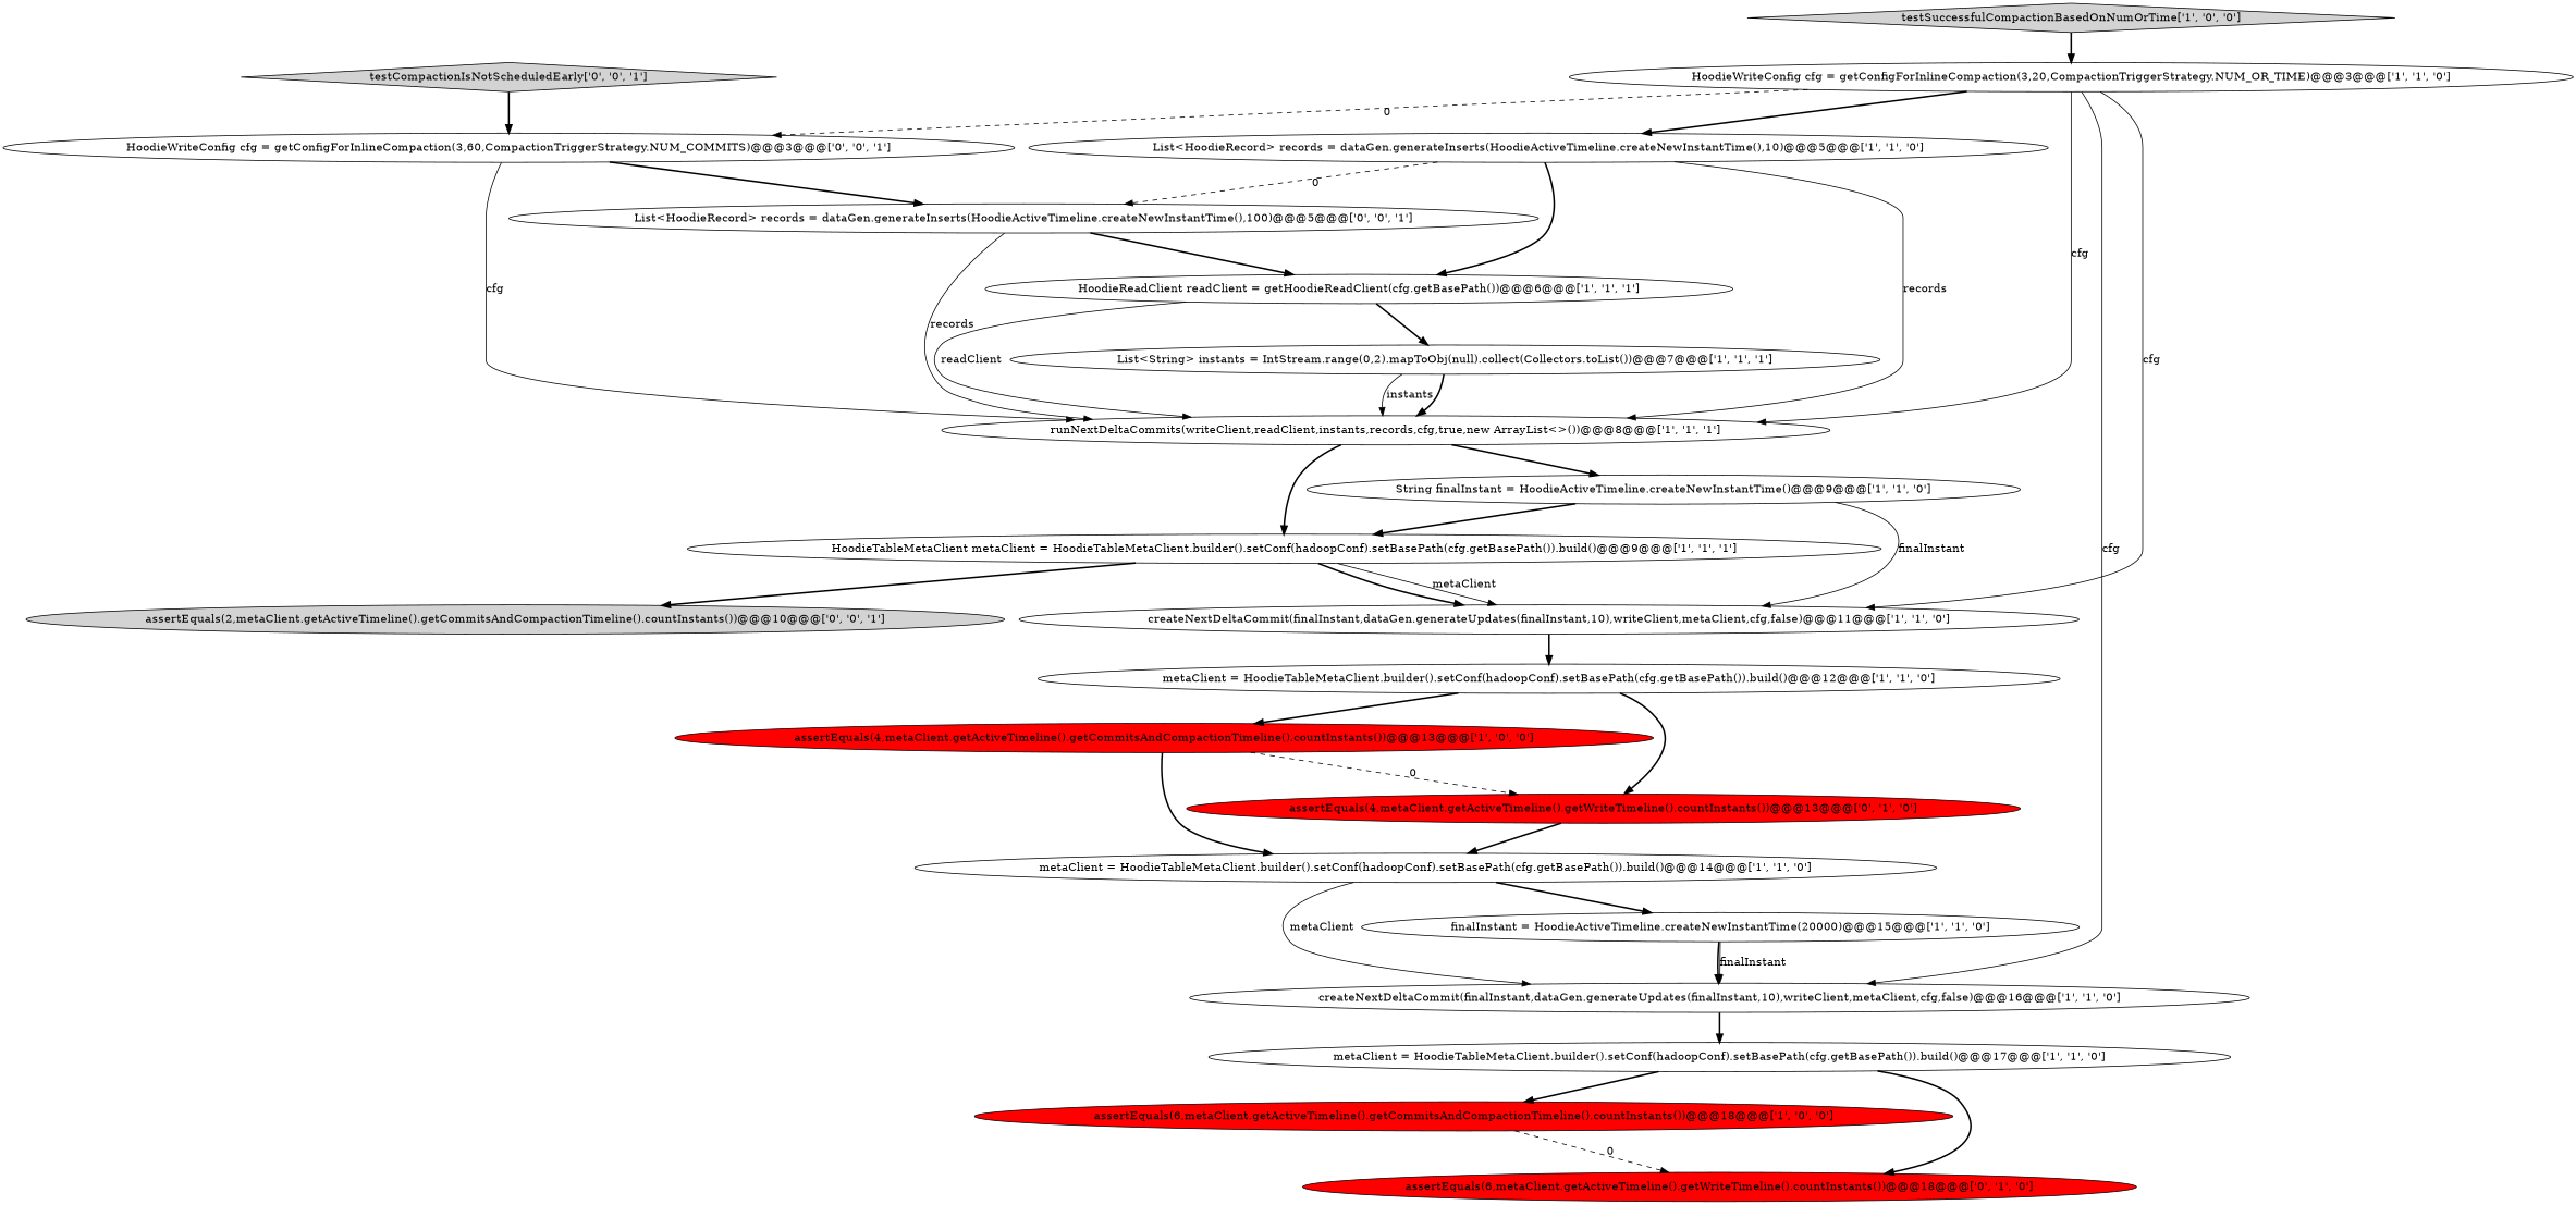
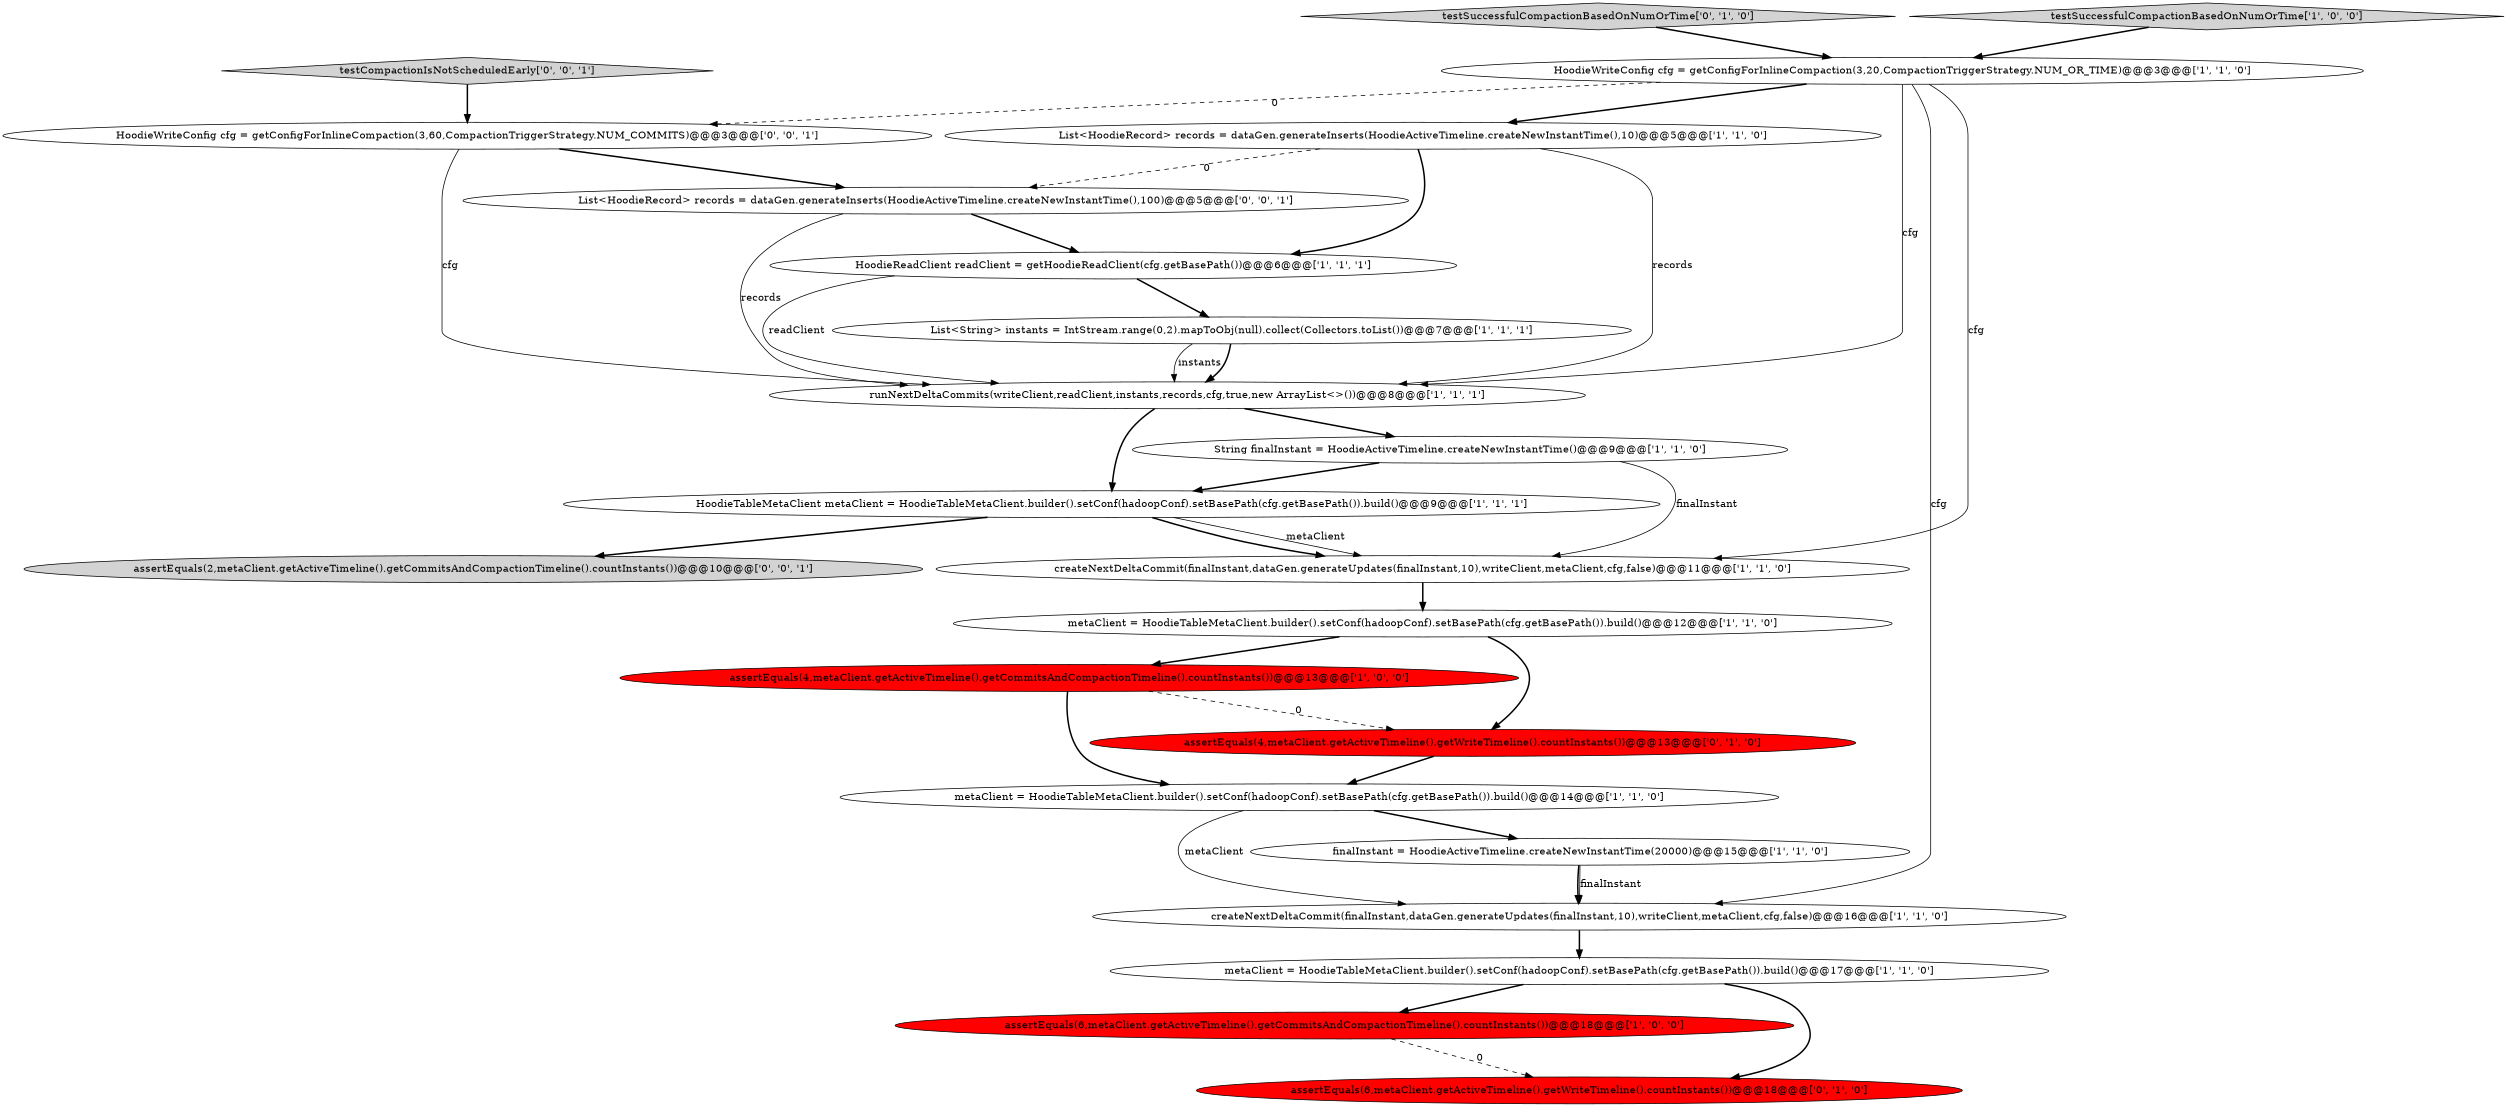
  digraph {
    node [fillcolor=white shape=ellipse style=filled]
    edge [style=bold]
    n1 [label="metaClient = HoodieTableMetaClient.builder().setConf(hadoopConf).setBasePath(cfg.getBasePath()).build()@@@14@@@['1', '1', '0']"]
    n2 [label="createNextDeltaCommit(finalInstant,dataGen.generateUpdates(finalInstant,10),writeClient,metaClient,cfg,false)@@@16@@@['1', '1', '0']"]
    n3 [label="finalInstant = HoodieActiveTimeline.createNewInstantTime(20000)@@@15@@@['1', '1', '0']"]
    n4 [label="metaClient = HoodieTableMetaClient.builder().setConf(hadoopConf).setBasePath(cfg.getBasePath()).build()@@@17@@@['1', '1', '0']"]
    n5 [fillcolor=red label="assertEquals(6,metaClient.getActiveTimeline().getCommitsAndCompactionTimeline().countInstants())@@@18@@@['1', '0', '0']"]
    n6 [fillcolor=red label="assertEquals(6,metaClient.getActiveTimeline().getWriteTimeline().countInstants())@@@18@@@['0', '1', '0']"]
    n7 [label="HoodieWriteConfig cfg = getConfigForInlineCompaction(3,20,CompactionTriggerStrategy.NUM_OR_TIME)@@@3@@@['1', '1', '0']"]
    n8 [label="createNextDeltaCommit(finalInstant,dataGen.generateUpdates(finalInstant,10),writeClient,metaClient,cfg,false)@@@11@@@['1', '1', '0']"]
    n9 [label="runNextDeltaCommits(writeClient,readClient,instants,records,cfg,true,new ArrayList<>())@@@8@@@['1', '1', '1']"]
    n10 [label="List<HoodieRecord> records = dataGen.generateInserts(HoodieActiveTimeline.createNewInstantTime(),10)@@@5@@@['1', '1', '0']"]
    n11 [label="HoodieWriteConfig cfg = getConfigForInlineCompaction(3,60,CompactionTriggerStrategy.NUM_COMMITS)@@@3@@@['0', '0', '1']"]
    n12 [label="metaClient = HoodieTableMetaClient.builder().setConf(hadoopConf).setBasePath(cfg.getBasePath()).build()@@@12@@@['1', '1', '0']"]
+   n13 [fillcolor=lightgray label="testSuccessfulCompactionBasedOnNumOrTime['0', '1', '0']" shape=diamond]
    n14 [fillcolor=lightgray label="assertEquals(2,metaClient.getActiveTimeline().getCommitsAndCompactionTimeline().countInstants())@@@10@@@['0', '0', '1']"]
    n15 [label="String finalInstant = HoodieActiveTimeline.createNewInstantTime()@@@9@@@['1', '1', '0']"]
    n16 [label="HoodieTableMetaClient metaClient = HoodieTableMetaClient.builder().setConf(hadoopConf).setBasePath(cfg.getBasePath()).build()@@@9@@@['1', '1', '1']"]
    n17 [fillcolor=red label="assertEquals(4,metaClient.getActiveTimeline().getWriteTimeline().countInstants())@@@13@@@['0', '1', '0']"]
    n18 [fillcolor=red label="assertEquals(4,metaClient.getActiveTimeline().getCommitsAndCompactionTimeline().countInstants())@@@13@@@['1', '0', '0']"]
    n19 [label="HoodieReadClient readClient = getHoodieReadClient(cfg.getBasePath())@@@6@@@['1', '1', '1']"]
    n20 [label="List<HoodieRecord> records = dataGen.generateInserts(HoodieActiveTimeline.createNewInstantTime(),100)@@@5@@@['0', '0', '1']"]
    n21 [label="List<String> instants = IntStream.range(0,2).mapToObj(null).collect(Collectors.toList())@@@7@@@['1', '1', '1']"]
    n22 [fillcolor=lightgray label="testCompactionIsNotScheduledEarly['0', '0', '1']" shape=diamond]
    n23 [fillcolor=lightgray label="testSuccessfulCompactionBasedOnNumOrTime['1', '0', '0']" shape=diamond]
    n1 -> n2 [label=metaClient style=solid]
    n1 -> n3
    n2 -> n4
    n3 -> n2
    n3 -> n2 [label=finalInstant style=solid]
    n4 -> n5
    n4 -> n6
    n5 -> n6 [label=0 style=dashed]
    n7 -> n2 [label=cfg style=solid]
    n7 -> n8 [label=cfg style=solid]
    n7 -> n9 [label=cfg style=solid]
    n7 -> n10
    n7 -> n11 [label=0 style=dashed]
    n8 -> n12
    n9 -> n15
    n9 -> n16
    n10 -> n9 [label=records style=solid]
    n10 -> n19
    n10 -> n20 [label=0 style=dashed]
    n11 -> n9 [label=cfg style=solid]
    n11 -> n20
    n12 -> n17
    n12 -> n18
+   n13 -> n7
    n15 -> n8 [label=finalInstant style=solid]
    n15 -> n16
    n16 -> n8 [label=metaClient style=solid]
    n16 -> n8
    n16 -> n14
    n17 -> n1
    n18 -> n1
    n18 -> n17 [label=0 style=dashed]
    n19 -> n9 [label=readClient style=solid]
    n19 -> n21
    n20 -> n9 [label=records style=solid]
    n20 -> n19
    n21 -> n9 [label=instants style=solid]
    n21 -> n9
    n22 -> n11
    n23 -> n7
  }
